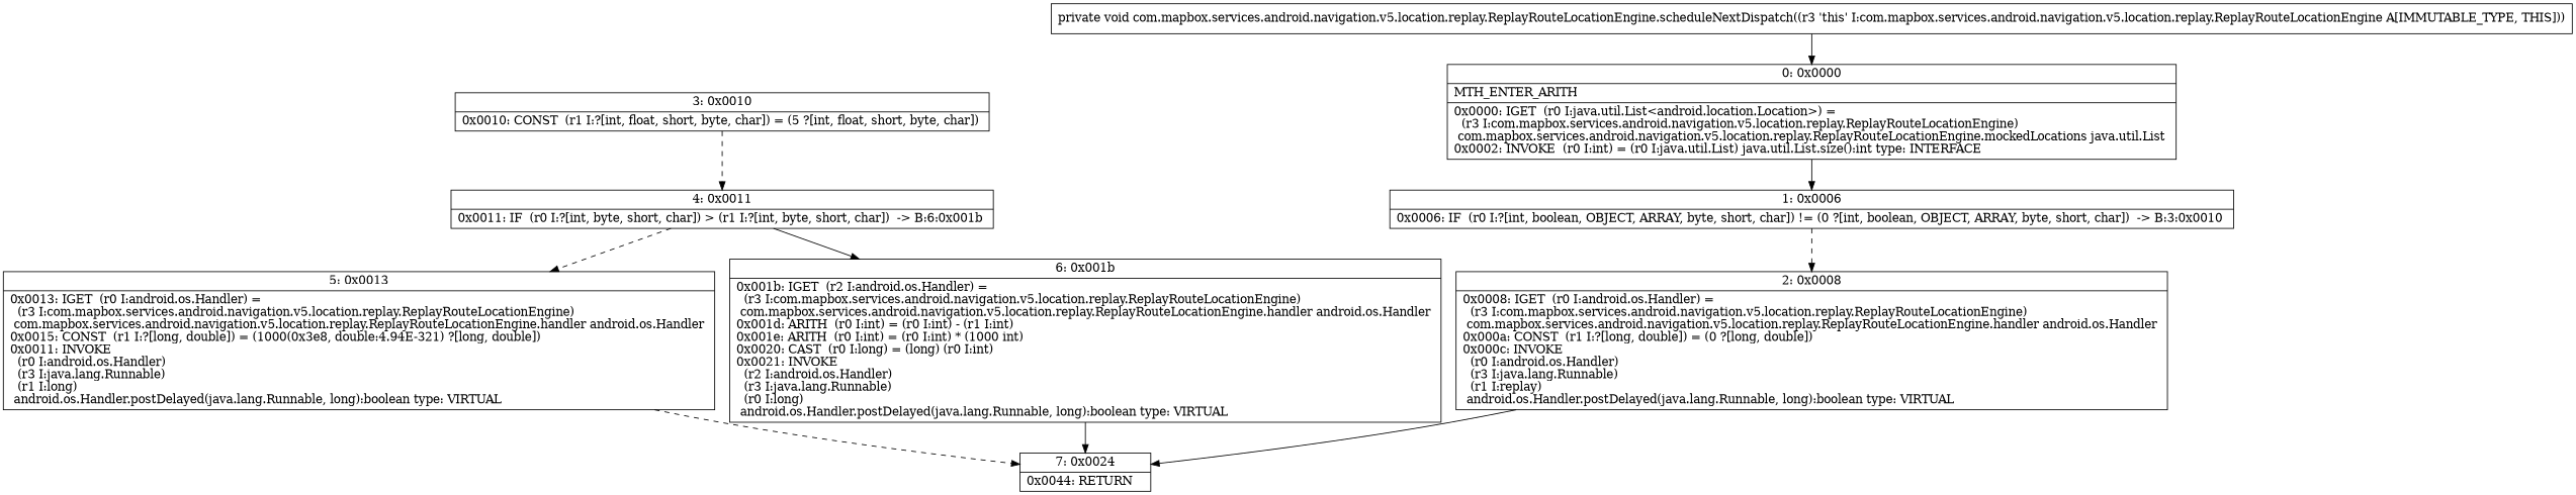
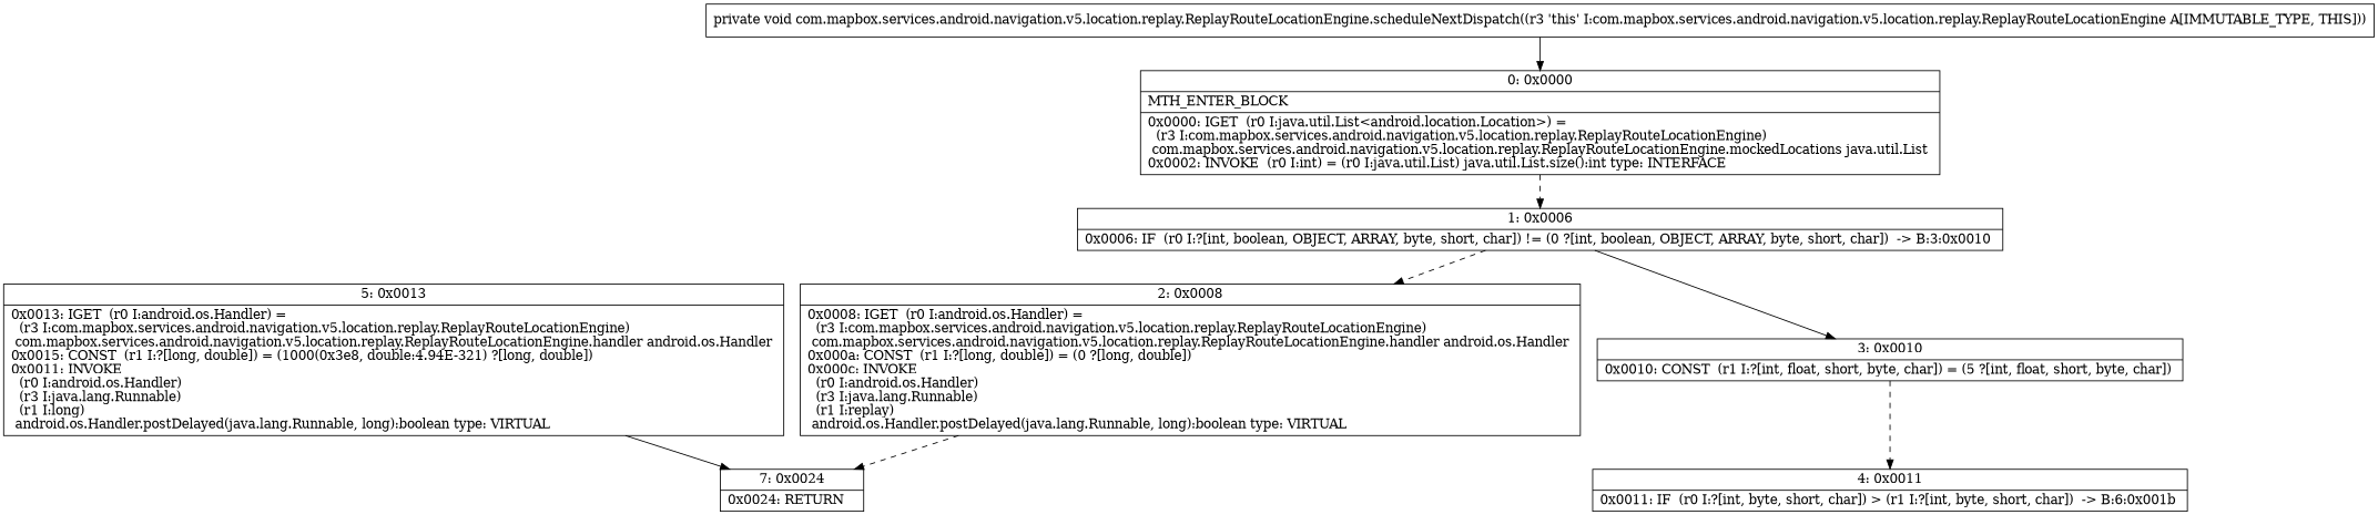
  digraph {
    node [shape=record]
-   n1 [label="{0\:\ 0x0000|MTH_ENTER_ARITH\l|0x0000: IGET  (r0 I:java.util.List\<android.location.Location\>) = \l  (r3 I:com.mapbox.services.android.navigation.v5.location.replay.ReplayRouteLocationEngine)\l com.mapbox.services.android.navigation.v5.location.replay.ReplayRouteLocationEngine.mockedLocations java.util.List \l0x0002: INVOKE  (r0 I:int) = (r0 I:java.util.List) java.util.List.size():int type: INTERFACE \l}"]
+   n1 [label="{0\:\ 0x0000|MTH_ENTER_BLOCK\l|0x0000: IGET  (r0 I:java.util.List\<android.location.Location\>) = \l  (r3 I:com.mapbox.services.android.navigation.v5.location.replay.ReplayRouteLocationEngine)\l com.mapbox.services.android.navigation.v5.location.replay.ReplayRouteLocationEngine.mockedLocations java.util.List \l0x0002: INVOKE  (r0 I:int) = (r0 I:java.util.List) java.util.List.size():int type: INTERFACE \l}"]
    n2 [label="{1\:\ 0x0006|0x0006: IF  (r0 I:?[int, boolean, OBJECT, ARRAY, byte, short, char]) != (0 ?[int, boolean, OBJECT, ARRAY, byte, short, char])  \-\> B:3:0x0010 \l}"]
    n3 [label="{2\:\ 0x0008|0x0008: IGET  (r0 I:android.os.Handler) = \l  (r3 I:com.mapbox.services.android.navigation.v5.location.replay.ReplayRouteLocationEngine)\l com.mapbox.services.android.navigation.v5.location.replay.ReplayRouteLocationEngine.handler android.os.Handler \l0x000a: CONST  (r1 I:?[long, double]) = (0 ?[long, double]) \l0x000c: INVOKE  \l  (r0 I:android.os.Handler)\l  (r3 I:java.lang.Runnable)\l  (r1 I:replay)\l android.os.Handler.postDelayed(java.lang.Runnable, long):boolean type: VIRTUAL \l}"]
    n4 [label="{3\:\ 0x0010|0x0010: CONST  (r1 I:?[int, float, short, byte, char]) = (5 ?[int, float, short, byte, char]) \l}"]
-   n5 [label="{7\:\ 0x0024|0x0044: RETURN   \l}"]
+   n5 [label="{7\:\ 0x0024|0x0024: RETURN   \l}"]
    n6 [label="{4\:\ 0x0011|0x0011: IF  (r0 I:?[int, byte, short, char]) \> (r1 I:?[int, byte, short, char])  \-\> B:6:0x001b \l}"]
    n7 [label="{5\:\ 0x0013|0x0013: IGET  (r0 I:android.os.Handler) = \l  (r3 I:com.mapbox.services.android.navigation.v5.location.replay.ReplayRouteLocationEngine)\l com.mapbox.services.android.navigation.v5.location.replay.ReplayRouteLocationEngine.handler android.os.Handler \l0x0015: CONST  (r1 I:?[long, double]) = (1000(0x3e8, double:4.94E\-321) ?[long, double]) \l0x0011: INVOKE  \l  (r0 I:android.os.Handler)\l  (r3 I:java.lang.Runnable)\l  (r1 I:long)\l android.os.Handler.postDelayed(java.lang.Runnable, long):boolean type: VIRTUAL \l}"]
-   n8 [label="{6\:\ 0x001b|0x001b: IGET  (r2 I:android.os.Handler) = \l  (r3 I:com.mapbox.services.android.navigation.v5.location.replay.ReplayRouteLocationEngine)\l com.mapbox.services.android.navigation.v5.location.replay.ReplayRouteLocationEngine.handler android.os.Handler \l0x001d: ARITH  (r0 I:int) = (r0 I:int) \- (r1 I:int) \l0x001e: ARITH  (r0 I:int) = (r0 I:int) * (1000 int) \l0x0020: CAST  (r0 I:long) = (long) (r0 I:int) \l0x0021: INVOKE  \l  (r2 I:android.os.Handler)\l  (r3 I:java.lang.Runnable)\l  (r0 I:long)\l android.os.Handler.postDelayed(java.lang.Runnable, long):boolean type: VIRTUAL \l}"]
    n9 [label="{private void com.mapbox.services.android.navigation.v5.location.replay.ReplayRouteLocationEngine.scheduleNextDispatch((r3 'this' I:com.mapbox.services.android.navigation.v5.location.replay.ReplayRouteLocationEngine A[IMMUTABLE_TYPE, THIS])) }"]
-   n1 -> n2
+   n1 -> n2 [style=dashed]
    n2 -> n3 [style=dashed]
-   n3 -> n5
+   n2 -> n4
+   n3 -> n5 [style=dashed]
    n4 -> n6 [style=dashed]
-   n6 -> n7 [style=dashed]
-   n6 -> n8
-   n7 -> n5 [style=dashed]
-   n8 -> n5
+   n7 -> n5
    n9 -> n1
  }
